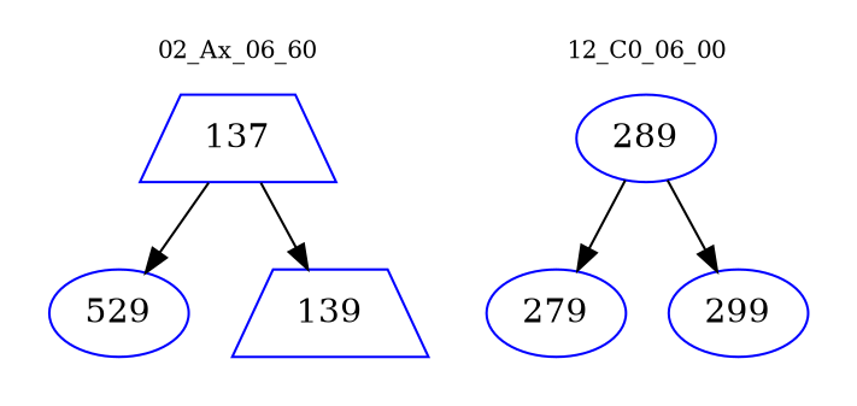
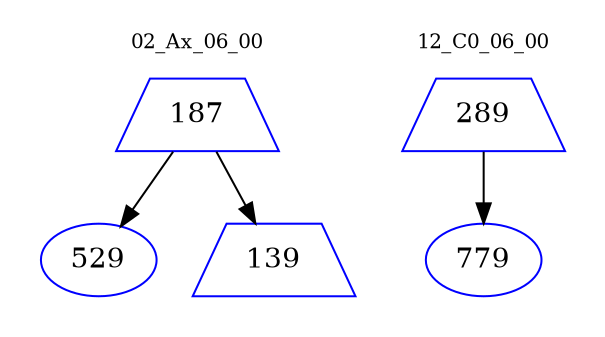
  digraph {
    node [color=blue shape=trapezium]
    edge [color=black]
-   n1 [label=137]
+   n1 [label=187]
    n2 [label=529 shape=ellipse]
    n3 [label=139]
-   n4 [label=289 shape=ellipse]
-   n5 [label=279 shape=ellipse]
-   n6 [label=299 shape=ellipse]
+   n4 [label=289]
+   n5 [label=779 shape=ellipse]
    subgraph cluster_1 {
      color=white
      fontsize=10
-     label="02_Ax_06_60"
+     label="02_Ax_06_00"
      n1
      n2
      n3
    }
    subgraph cluster_2 {
      color=white
      fontsize=10
      label="12_C0_06_00"
      n4
      n5
-     n6
    }
    n1 -> n2
    n1 -> n3
    n4 -> n5
-   n4 -> n6
  }
